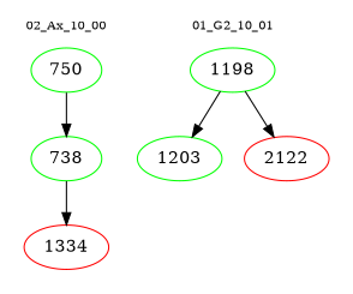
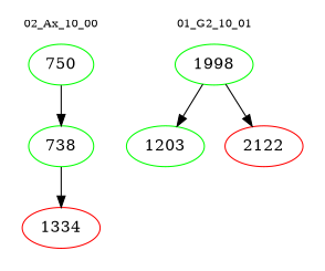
  digraph {
    node [color=green]
    edge [color=black]
    n1 [label=750]
    n2 [label=738]
    n3 [color=red label=1334]
    n4 [label=1203]
-   n5 [label=1198]
+   n5 [label=1998]
    n6 [color=red label=2122]
    subgraph cluster_1 {
      color=white
      fontsize=10
      label="02_Ax_10_00"
      n1
      n2
      n3
    }
    subgraph cluster_2 {
      color=white
      fontsize=10
      label="01_G2_10_01"
      n4
      n5
      n6
    }
    n1 -> n2
    n2 -> n3
    n5 -> n4
    n5 -> n6
  }
